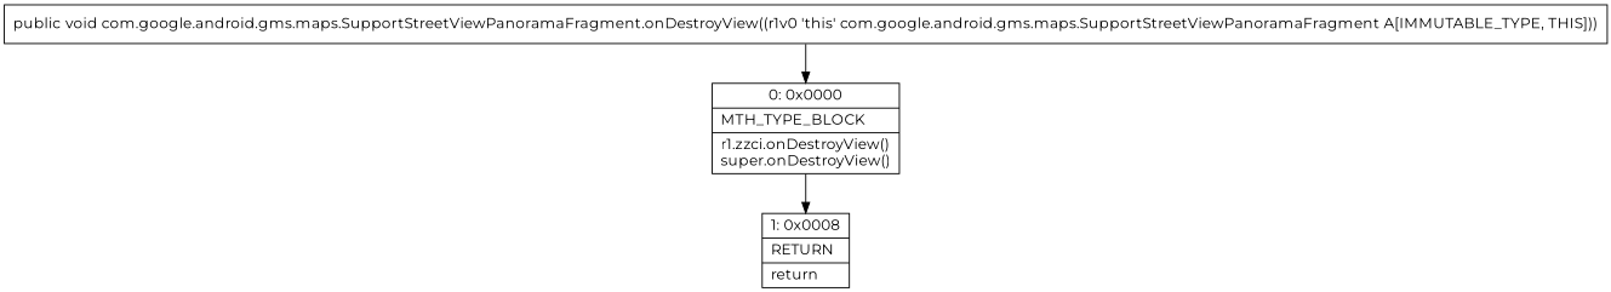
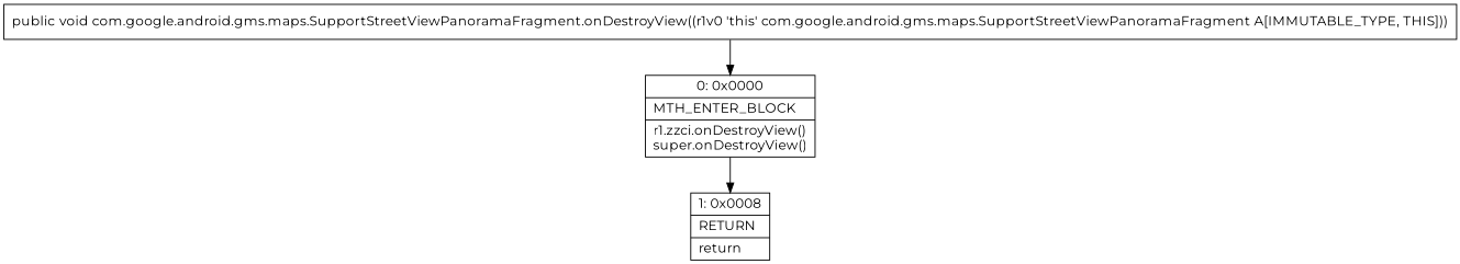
  digraph {
    fontname=Montserrat
    node [shape=record fontname=Montserrat]
    edge [fontname=Montserrat]
-   n1 [label="{0\:\ 0x0000|MTH_TYPE_BLOCK\l|r1.zzci.onDestroyView()\lsuper.onDestroyView()\l}"]
+   n1 [label="{0\:\ 0x0000|MTH_ENTER_BLOCK\l|r1.zzci.onDestroyView()\lsuper.onDestroyView()\l}"]
    n2 [label="{1\:\ 0x0008|RETURN\l|return\l}"]
    n3 [label="{public void com.google.android.gms.maps.SupportStreetViewPanoramaFragment.onDestroyView((r1v0 'this' com.google.android.gms.maps.SupportStreetViewPanoramaFragment A[IMMUTABLE_TYPE, THIS])) }"]
    n1 -> n2
    n3 -> n1
  }
